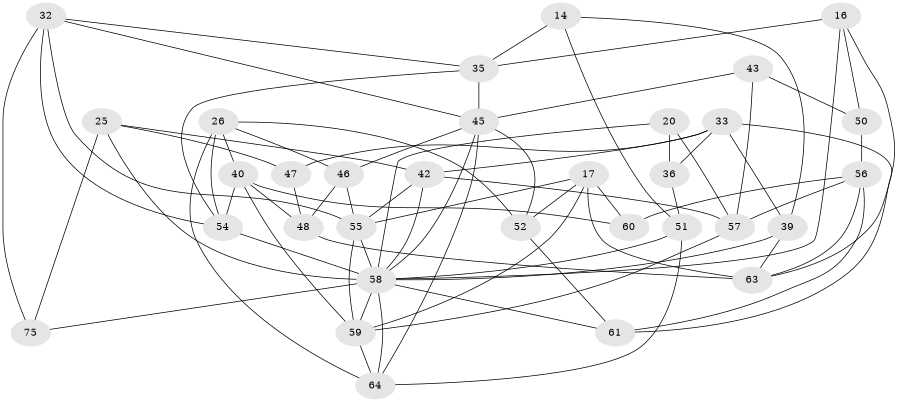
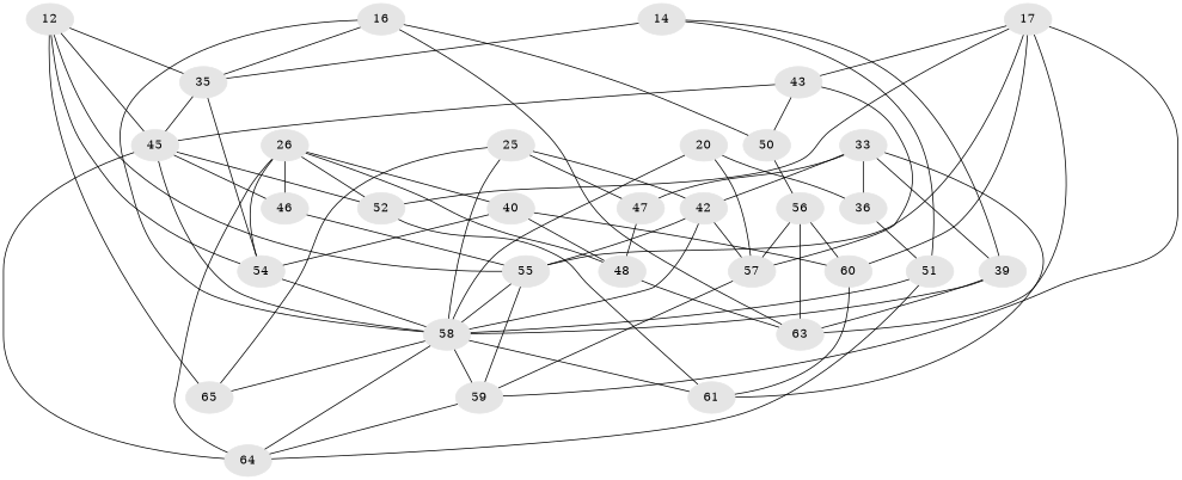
  graph {
    node [color=gray90 style=filled]
    35 [super="+3+4+9"]
    54 [super="+29+31"]
    45 [super="+41"]
    14
    39
    51
    58 [super="+22+34+49"]
    63 [super="+62"]
    64 [super="+5"]
    16 [super="+7"]
    50
    56
    59 [super="+53+38"]
-   65 [label=75]
+   65
    61
    17 [super="+8"]
    43
    52
    55 [super="+44+28"]
    60
    57 [super="+12"]
    20
    36
    25 [super="+11"]
    42 [super="+1"]
    47
    48
    26 [super="+18"]
    40 [super="+13+24"]
    46
-   32 [super="+27"]
+   32 [super="+27" label=12]
    33 [super="+23"]
    35 -- 54 [weight=3]
    35 -- 45 [weight=2]
    54 -- 58 [weight=4]
    45 -- 58
    45 -- 64
    45 -- 52
    45 -- 46
    14 -- 35 [weight=2]
    14 -- 39
    14 -- 51
    39 -- 58
    39 -- 63
    51 -- 58
    51 -- 64
    58 -- 64
    58 -- 59 [weight=2]
    58 -- 65
    58 -- 61
    16 -- 35 [weight=2]
    16 -- 58
    16 -- 63
    16 -- 50 [weight=2]
    50 -- 56
    56 -- 63
    56 -- 60
    56 -- 57
    59 -- 64
    17 -- 63 [weight=2]
    17 -- 59
+   17 -- 43
    17 -- 52
    17 -- 55 [weight=2]
    17 -- 60
    43 -- 45
    43 -- 50
    43 -- 57
    52 -- 61
    55 -- 58 [weight=2]
    55 -- 59
-   56 -- 61
+   60 -- 61
    57 -- 59
    20 -- 58
    20 -- 57 [weight=2]
    20 -- 36
    36 -- 51
    25 -- 58
    25 -- 65
    25 -- 42 [weight=2]
    25 -- 47 [weight=2]
    42 -- 58
    42 -- 55
    42 -- 57
    47 -- 48
    48 -- 63
    26 -- 54
    26 -- 64 [weight=2]
    26 -- 52
    26 -- 40
    26 -- 46
    40 -- 54
-   40 -- 59 [weight=2]
    40 -- 60
    40 -- 48
    46 -- 55
-   46 -- 48
+   26 -- 48
    32 -- 35
    32 -- 54
    32 -- 45
    32 -- 65 [weight=2]
    32 -- 55
    33 -- 39
    33 -- 61
    33 -- 36 [weight=2]
    33 -- 42
    33 -- 47
  }
